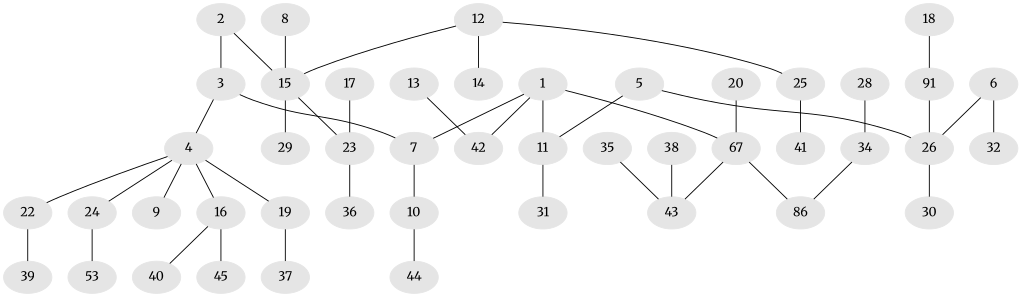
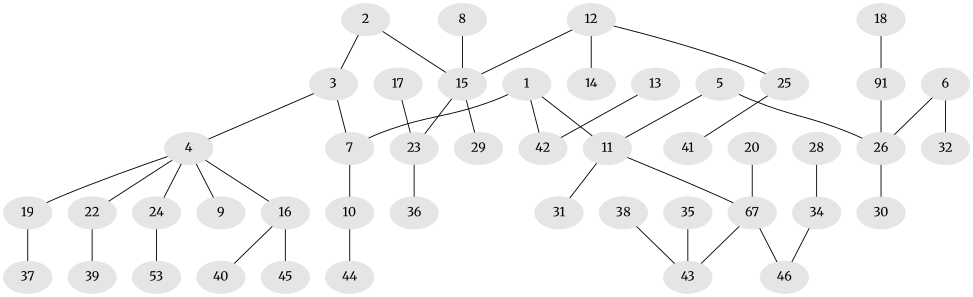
  graph {
    fontname=Merriweather
    node [color=gray90 fontname=Merriweather style=filled]
    edge [fontname=Merriweather weight=1.0]
    1
    7
    11
    n4 [label=67]
    42
    10
    31
    43
-   46 [label=86]
+   46
    2
    3
    15
    4
    23
    29
    9
    16
    19
    22
    24
    40
    45
    37
    39
    n25 [label=53]
    5
    26
    30
    6
    32
    44
    8
    12
    14
    25
    41
    13
    36
    17
    n40 [label=91]
    18
    20
    28
    34
    35
    38
    1 -- 7
    1 -- 11
-   1 -- n4
+   11 -- n4
    1 -- 42
    7 -- 10
    11 -- 31
    n4 -- 43
    n4 -- 46
    10 -- 44
    2 -- 3
    2 -- 15
    3 -- 7
    3 -- 4
    15 -- 23
    15 -- 29
    4 -- 9
    4 -- 16
    4 -- 19
    4 -- 22
    4 -- 24
    23 -- 36
    16 -- 40
    16 -- 45
    19 -- 37
    22 -- 39
    24 -- n25
    5 -- 11
    5 -- 26
    26 -- 30
    6 -- 26
    6 -- 32
    8 -- 15
    12 -- 15
    12 -- 14
    12 -- 25
    25 -- 41
    13 -- 42
    17 -- 23
    n40 -- 26
    18 -- n40
    20 -- n4
    28 -- 34
    34 -- 46
    35 -- 43
    38 -- 43
  }
